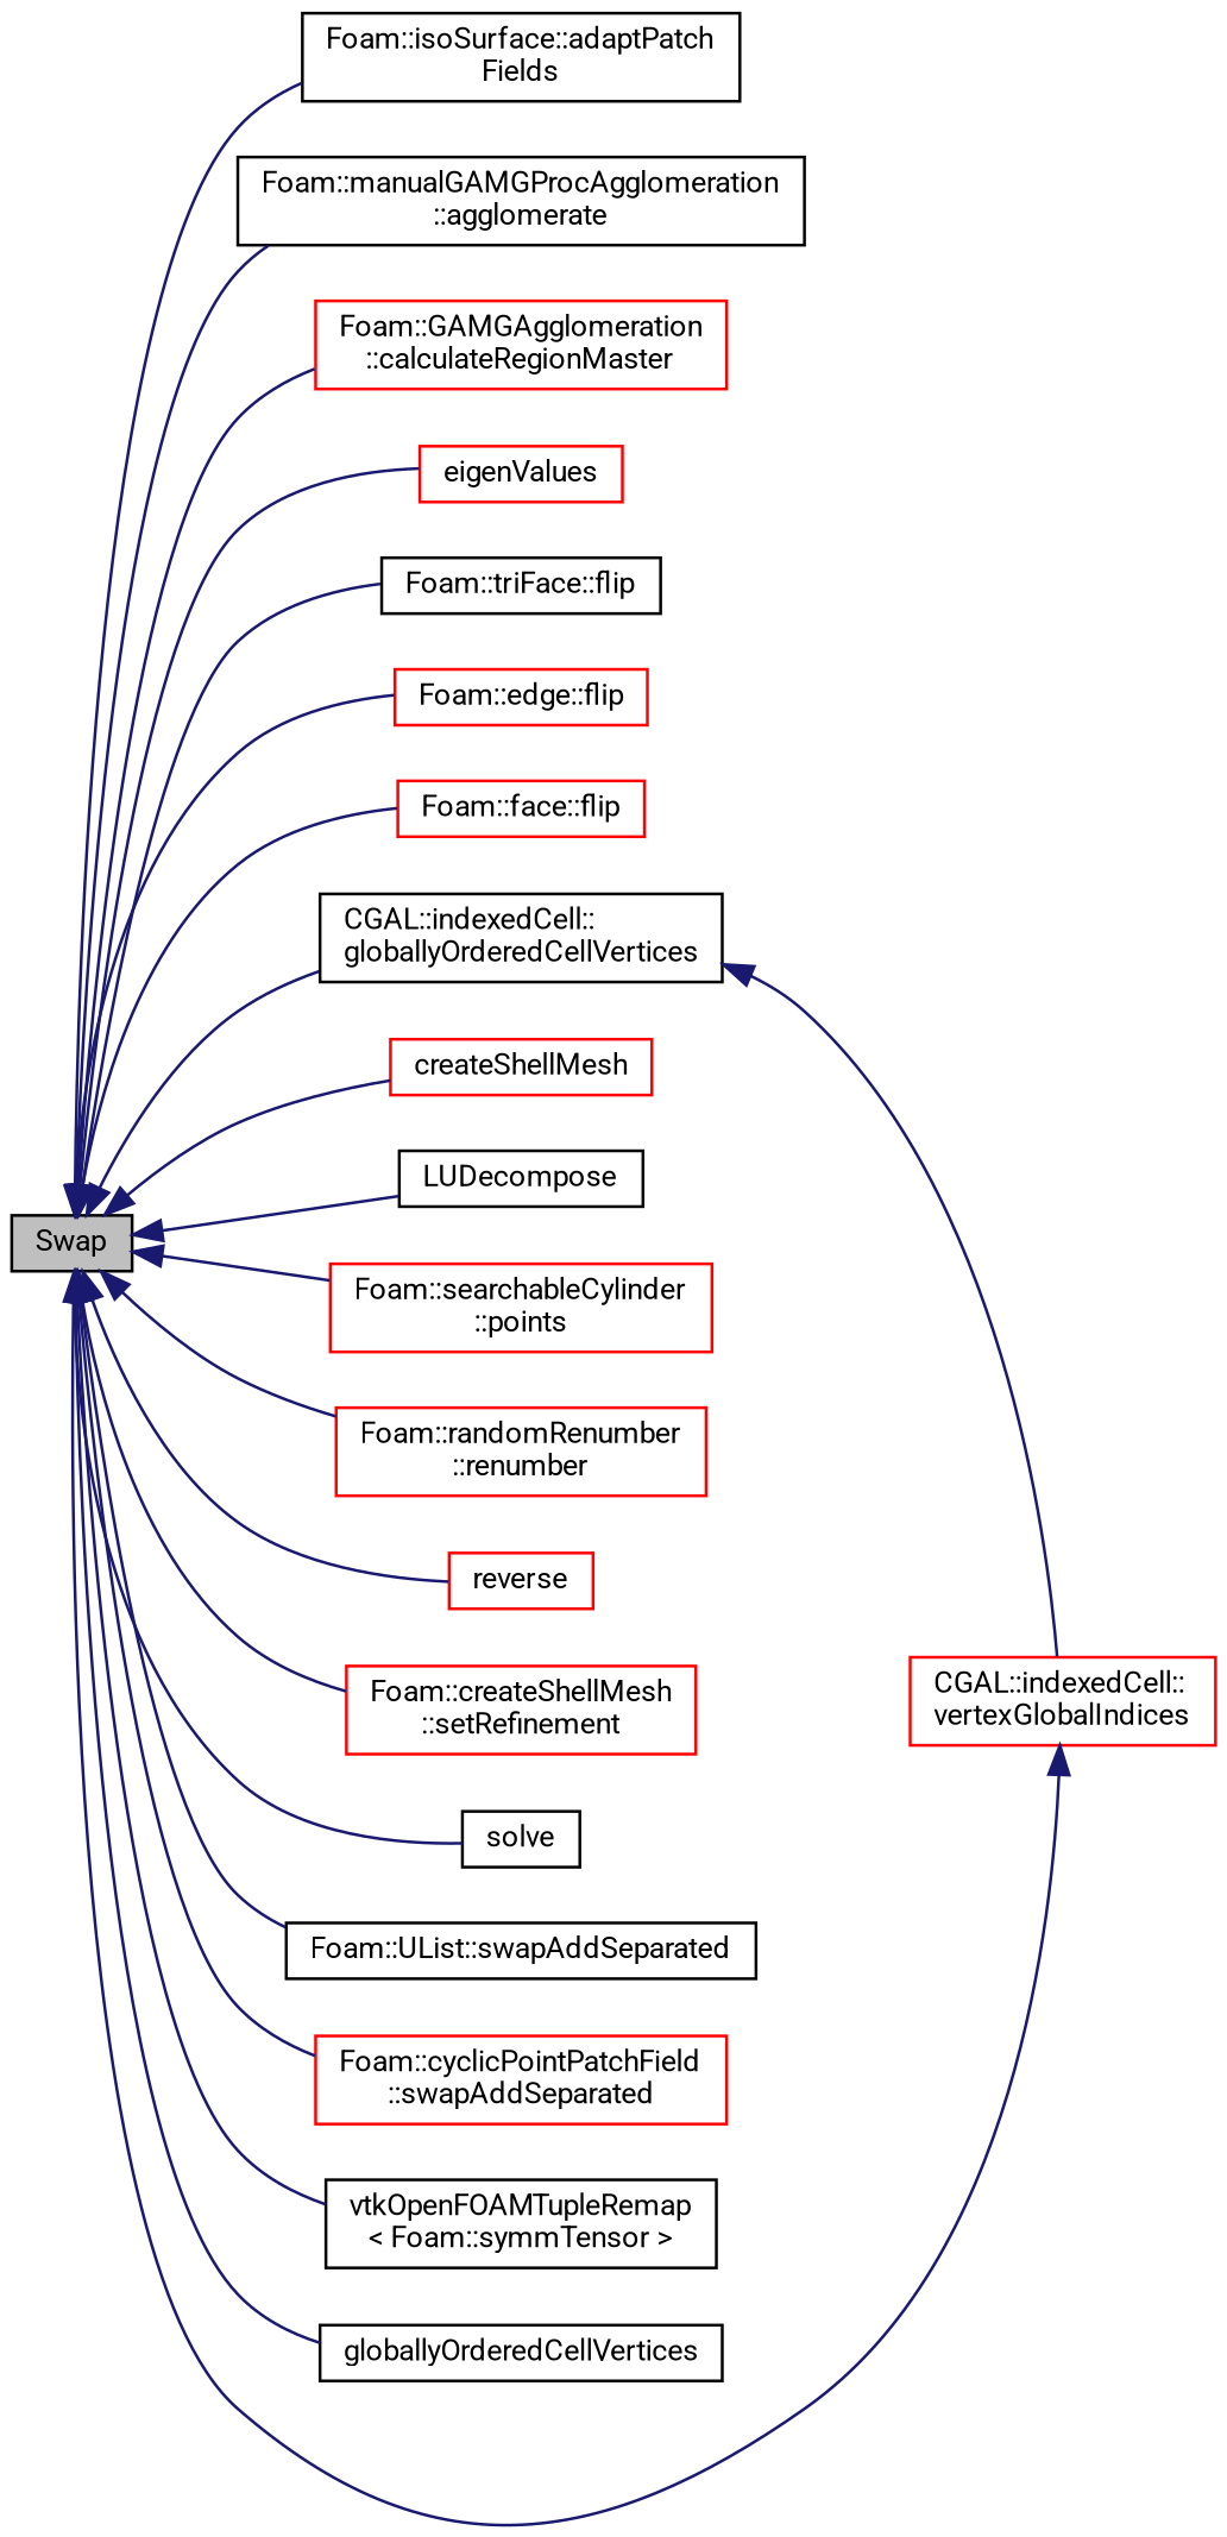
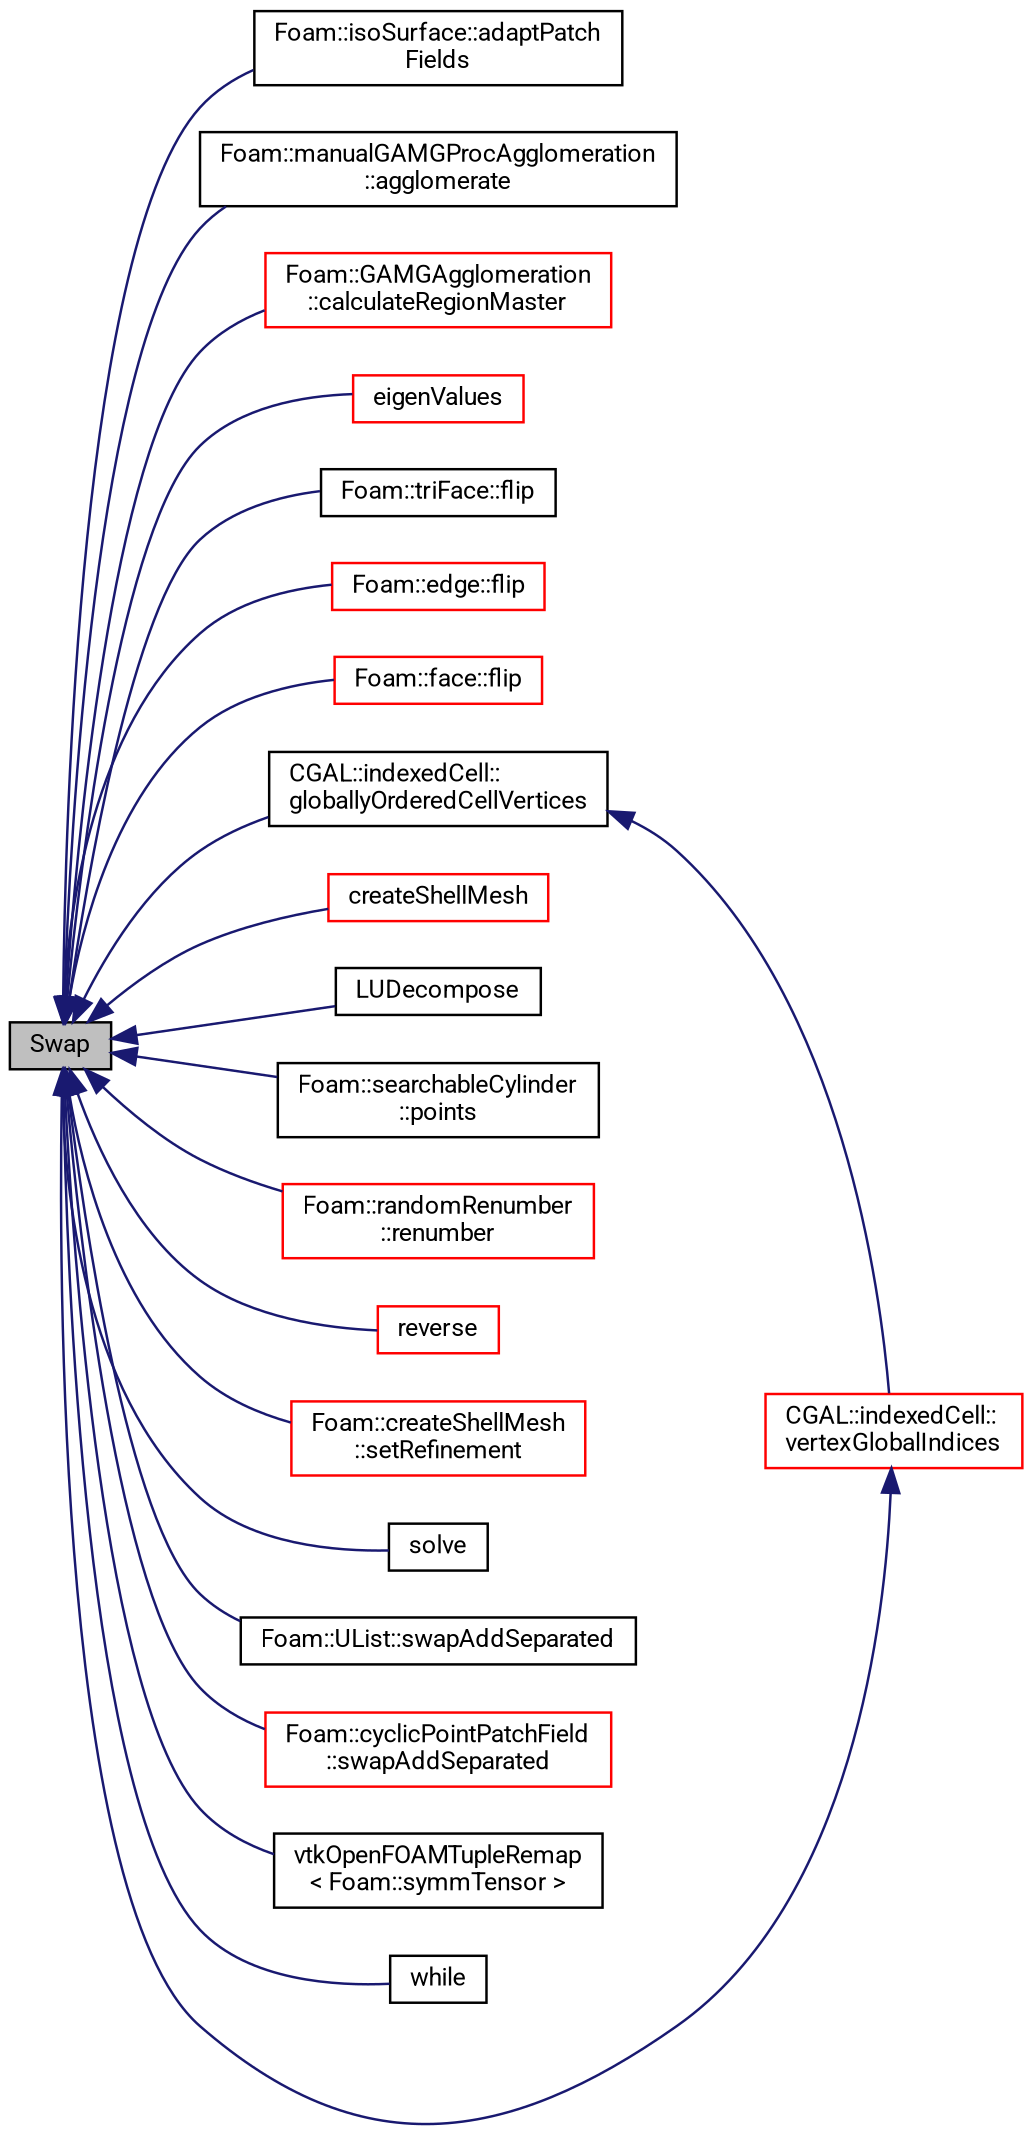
  digraph {
    fontname=Roboto
    rankdir=LR
    node [color=red fontname=Roboto fontsize=10 shape=record]
    edge [color=midnightblue dir=back fontname=Roboto fontsize=10 labelfontname=Helvetica labelfontsize=10 style=solid]
    n1 [color=black fillcolor=grey75 fontcolor=black height=0.2 label=Swap style=filled width=0.4]
    n2 [color=black height=0.2 label="Foam::isoSurface::adaptPatch\lFields" width=0.4]
    n3 [color=black height=0.2 label="Foam::manualGAMGProcAgglomeration\l::agglomerate" width=0.4]
    n4 [height=0.2 label="Foam::GAMGAgglomeration\l::calculateRegionMaster" width=0.4]
    n5 [height=0.2 label=eigenValues width=0.4]
    n6 [color=black height=0.2 label="Foam::triFace::flip" width=0.4]
    n7 [height=0.2 label="Foam::edge::flip" width=0.4]
    n8 [height=0.2 label="Foam::face::flip" width=0.4]
    n9 [color=black height=0.2 label="CGAL::indexedCell::\lgloballyOrderedCellVertices" width=0.4]
    n10 [height=0.2 label=createShellMesh width=0.4]
    n11 [color=black height=0.2 label=LUDecompose width=0.4]
-   n12 [height=0.2 label="Foam::searchableCylinder\l::points" width=0.4]
+   n12 [color=black height=0.2 label="Foam::searchableCylinder\l::points" width=0.4]
    n13 [height=0.2 label="Foam::randomRenumber\l::renumber" width=0.4]
    n14 [height=0.2 label=reverse width=0.4]
    n15 [height=0.2 label="Foam::createShellMesh\l::setRefinement" width=0.4]
    n16 [color=black height=0.2 label=solve width=0.4]
    n17 [color=black height=0.2 label="Foam::UList::swapAddSeparated" width=0.4]
    n18 [height=0.2 label="Foam::cyclicPointPatchField\l::swapAddSeparated" width=0.4]
    n19 [color=black height=0.2 label="vtkOpenFOAMTupleRemap\l\< Foam::symmTensor \>" width=0.4]
-   n20 [color=black height=0.2 label=globallyOrderedCellVertices width=0.4]
+   n20 [color=black height=0.2 label=while width=0.4]
    n21 [height=0.2 label="CGAL::indexedCell::\lvertexGlobalIndices" width=0.4]
    n1 -> n2
    n1 -> n3
    n1 -> n4
    n1 -> n5
    n1 -> n6
    n1 -> n7
    n1 -> n8
    n1 -> n9
    n1 -> n10
    n1 -> n11
    n1 -> n12
    n1 -> n13
    n1 -> n14
    n1 -> n15
    n1 -> n16
    n1 -> n17
    n1 -> n18
    n1 -> n19
    n1 -> n20
    n9 -> n21
    n21 -> n1
  }
